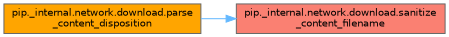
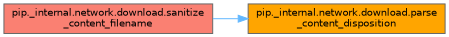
  digraph {
    rankdir=LR
    node [fontname=Helvetica fontsize=10 shape=box style=filled]
    n1 [color=gray40 fillcolor=orange fontcolor=black height=0.2 label="pip._internal.network.download.parse\l_content_disposition" width=0.4]
    n2 [color=grey40 fillcolor=salmon height=0.2 label="pip._internal.network.download.sanitize\l_content_filename" width=0.4]
-   n1 -> n2 [color=steelblue1 fontname=Helvetica fontsize=10 labelfontname=Helvetica labelfontsize=10 style=solid]
+   n2 -> n1 [color=steelblue1 fontname=Helvetica fontsize=10 labelfontname=Helvetica labelfontsize=10 style=solid]
  }
